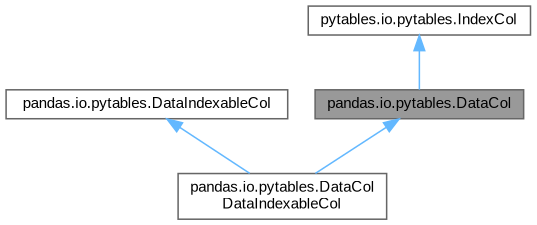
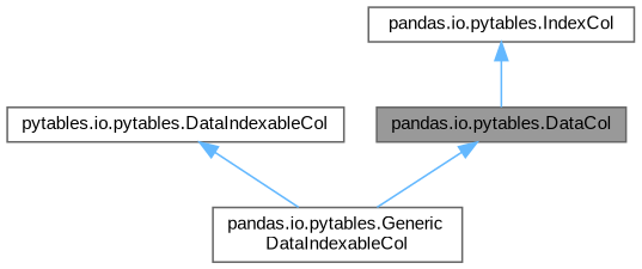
  digraph {
    fontname="Liberation Sans"
    node [color=gray40 fillcolor=white fontname="Liberation Sans" fontsize=10 shape=box style=filled]
    edge [color=steelblue1 dir=back fontname="Liberation Sans" fontsize=10 labelfontname=Helvetica labelfontsize=10 style=solid]
    n1 [fillcolor=grey60 fontcolor=black height=0.2 label="pandas.io.pytables.DataCol" width=0.4]
-   n2 [height=0.2 label="pandas.io.pytables.DataCol\lDataIndexableCol" width=0.4]
-   n3 [height=0.2 label="pandas.io.pytables.DataIndexableCol" width=0.4]
-   n4 [height=0.2 label="pytables.io.pytables.IndexCol" width=0.4]
+   n2 [height=0.2 label="pandas.io.pytables.Generic\lDataIndexableCol" width=0.4]
+   n3 [height=0.2 label="pytables.io.pytables.DataIndexableCol" width=0.4]
+   n4 [height=0.2 label="pandas.io.pytables.IndexCol" width=0.4]
    n1 -> n2
    n3 -> n2
    n4 -> n1
  }
